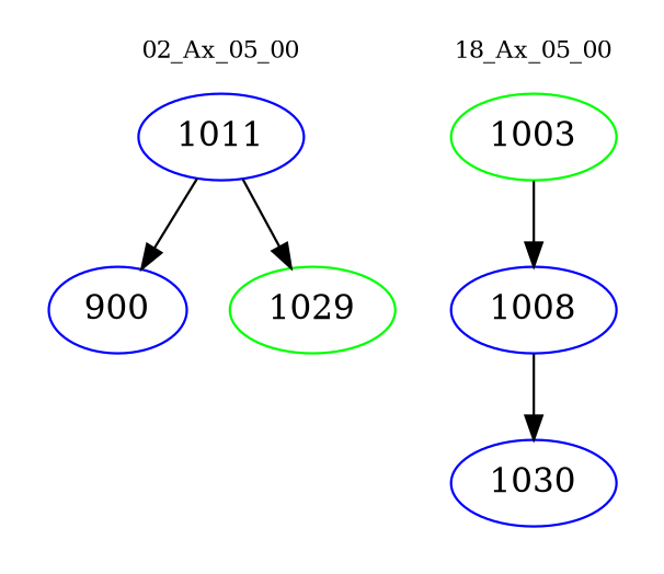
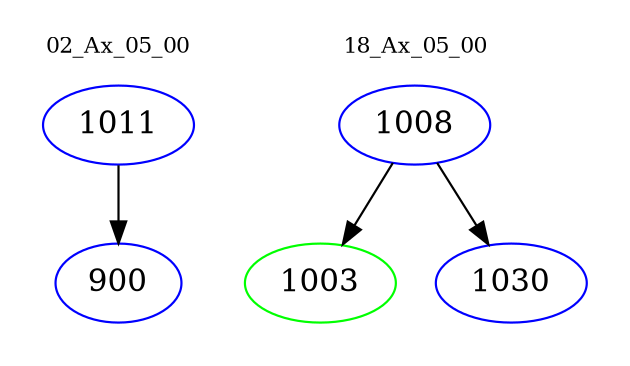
  digraph {
    node [color=blue]
    edge [color=black]
    n1 [label=1011]
    n2 [label=900]
-   n3 [color=green label=1029]
    n4 [label=1008]
    n5 [color=green label=1003]
    n6 [label=1030]
    subgraph cluster_1 {
      color=white
      fontsize=10
      label="02_Ax_05_00"
      n1
      n2
-     n3
    }
    subgraph cluster_2 {
      color=white
      fontsize=10
      label="18_Ax_05_00"
      n4
      n5
      n6
    }
    n1 -> n2
-   n1 -> n3
-   n5 -> n4
+   n4 -> n5
    n4 -> n6
  }
